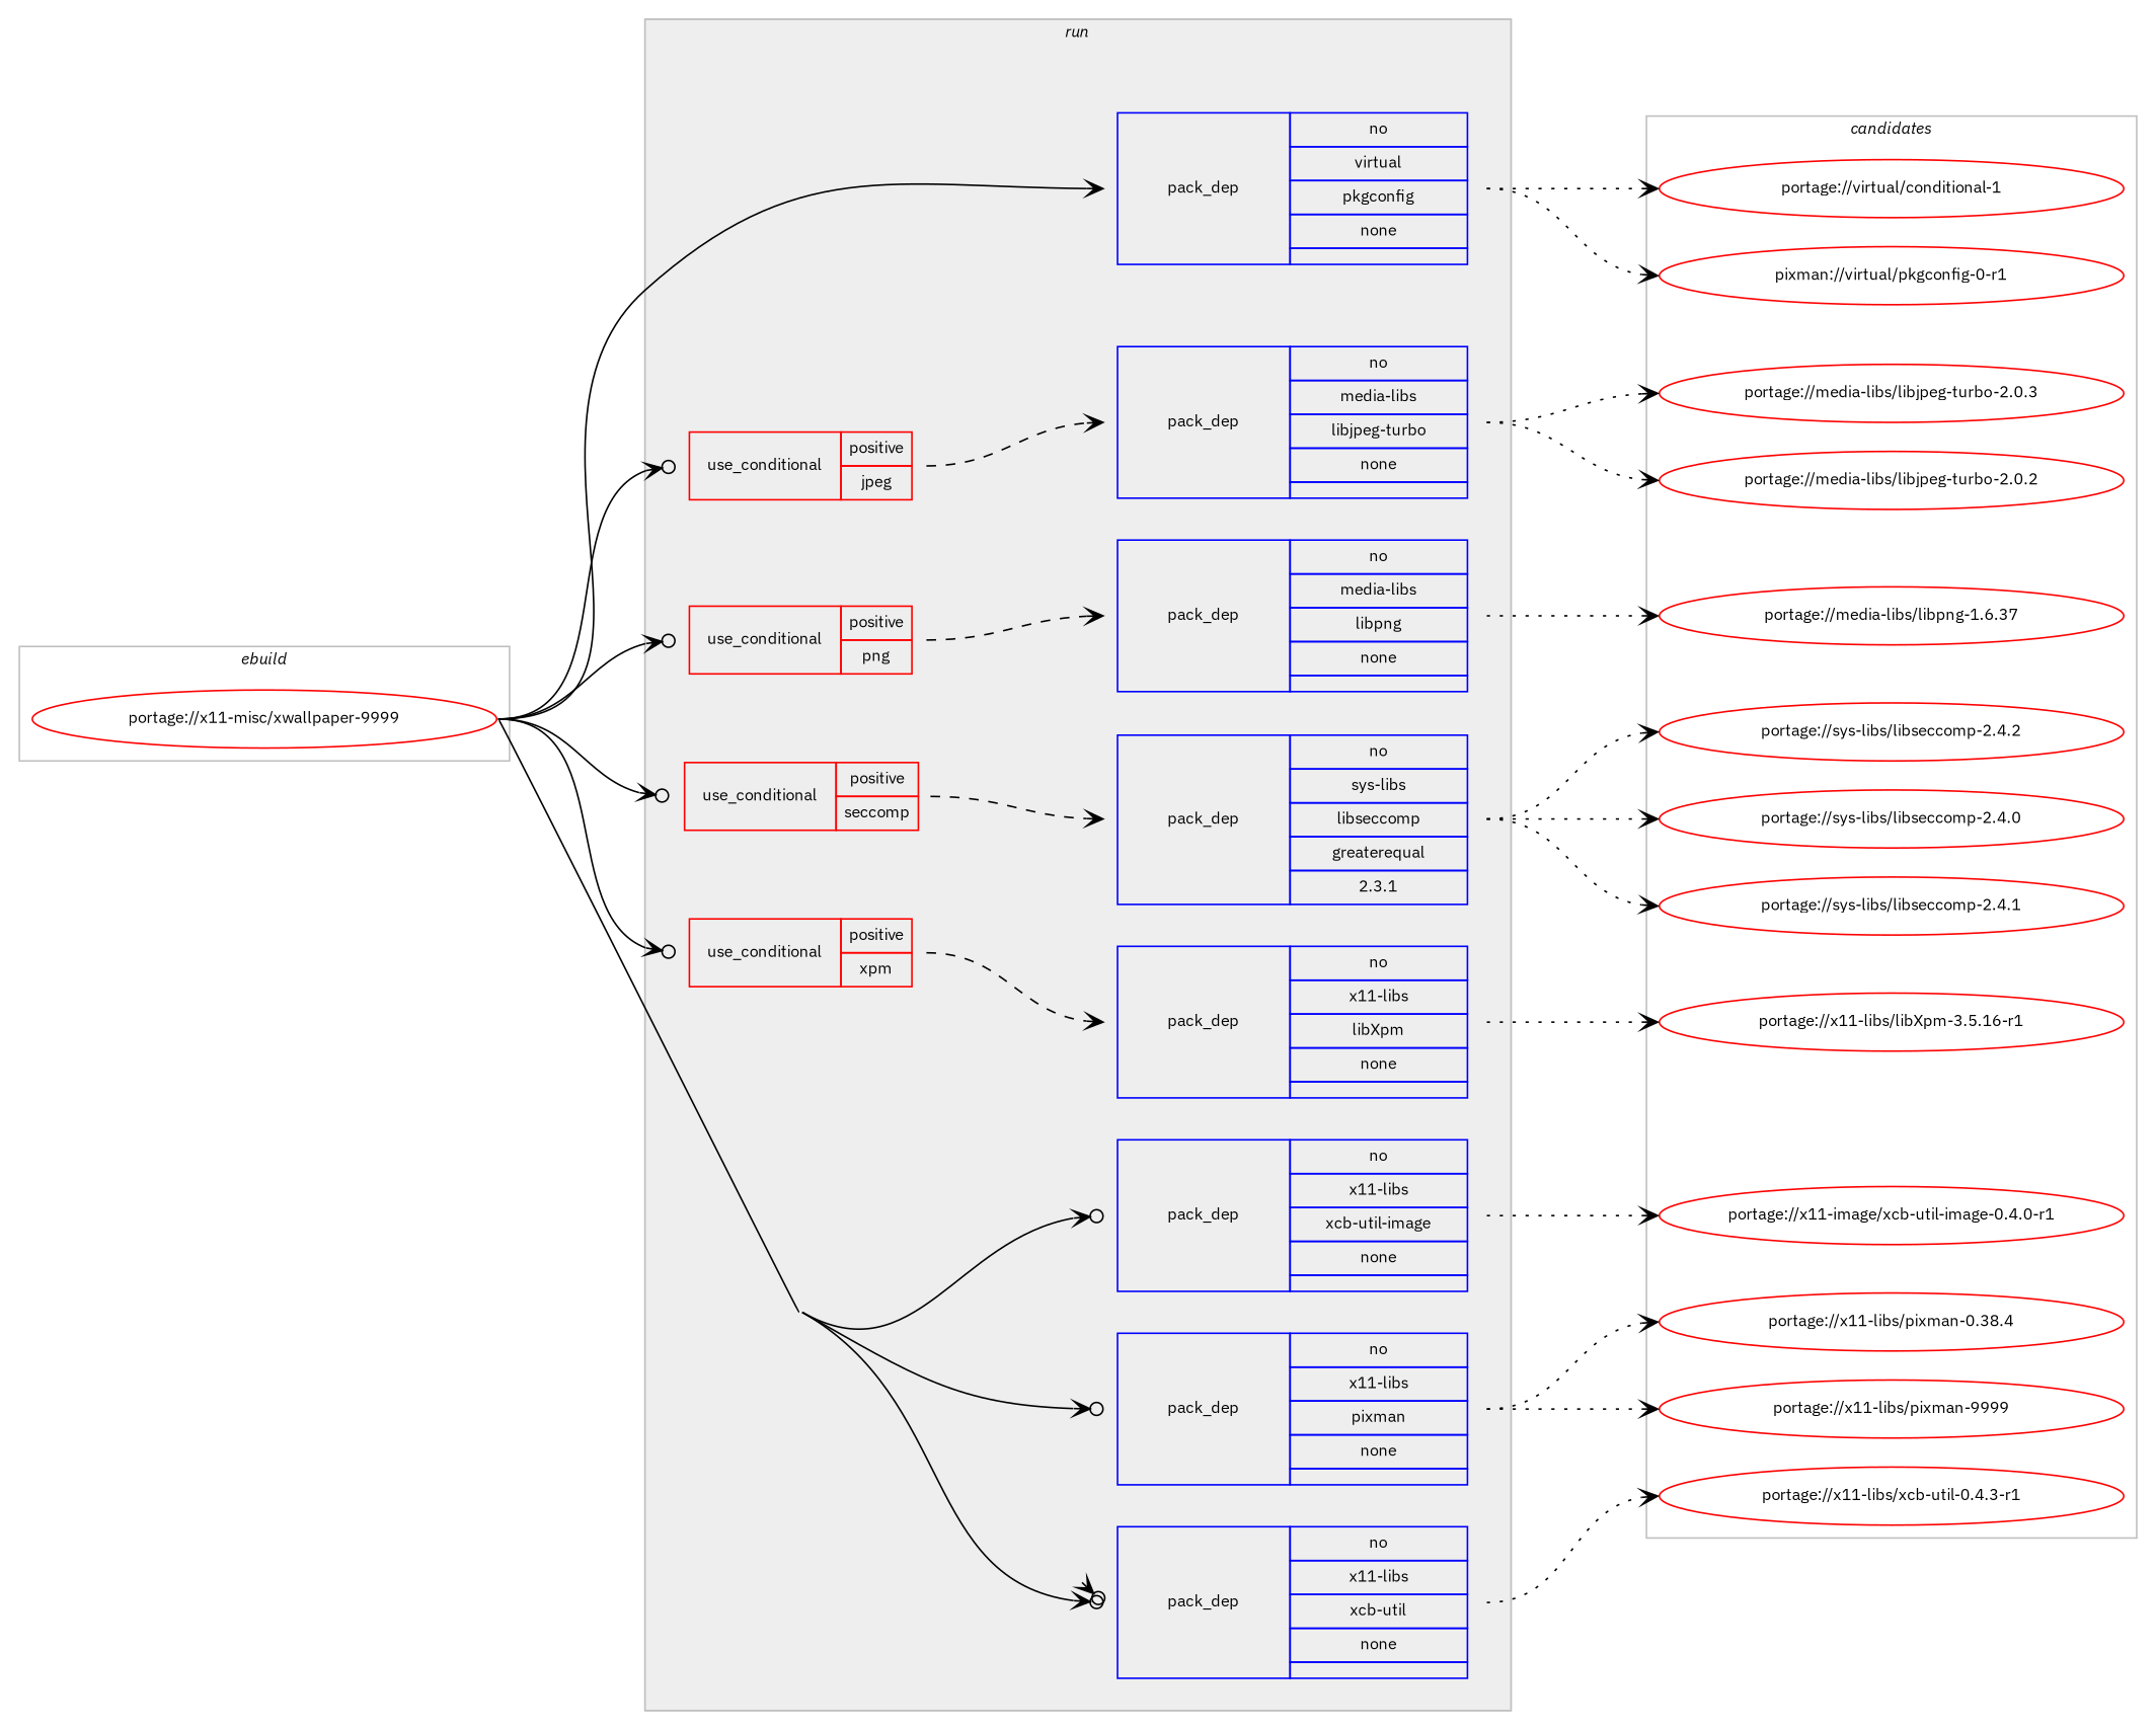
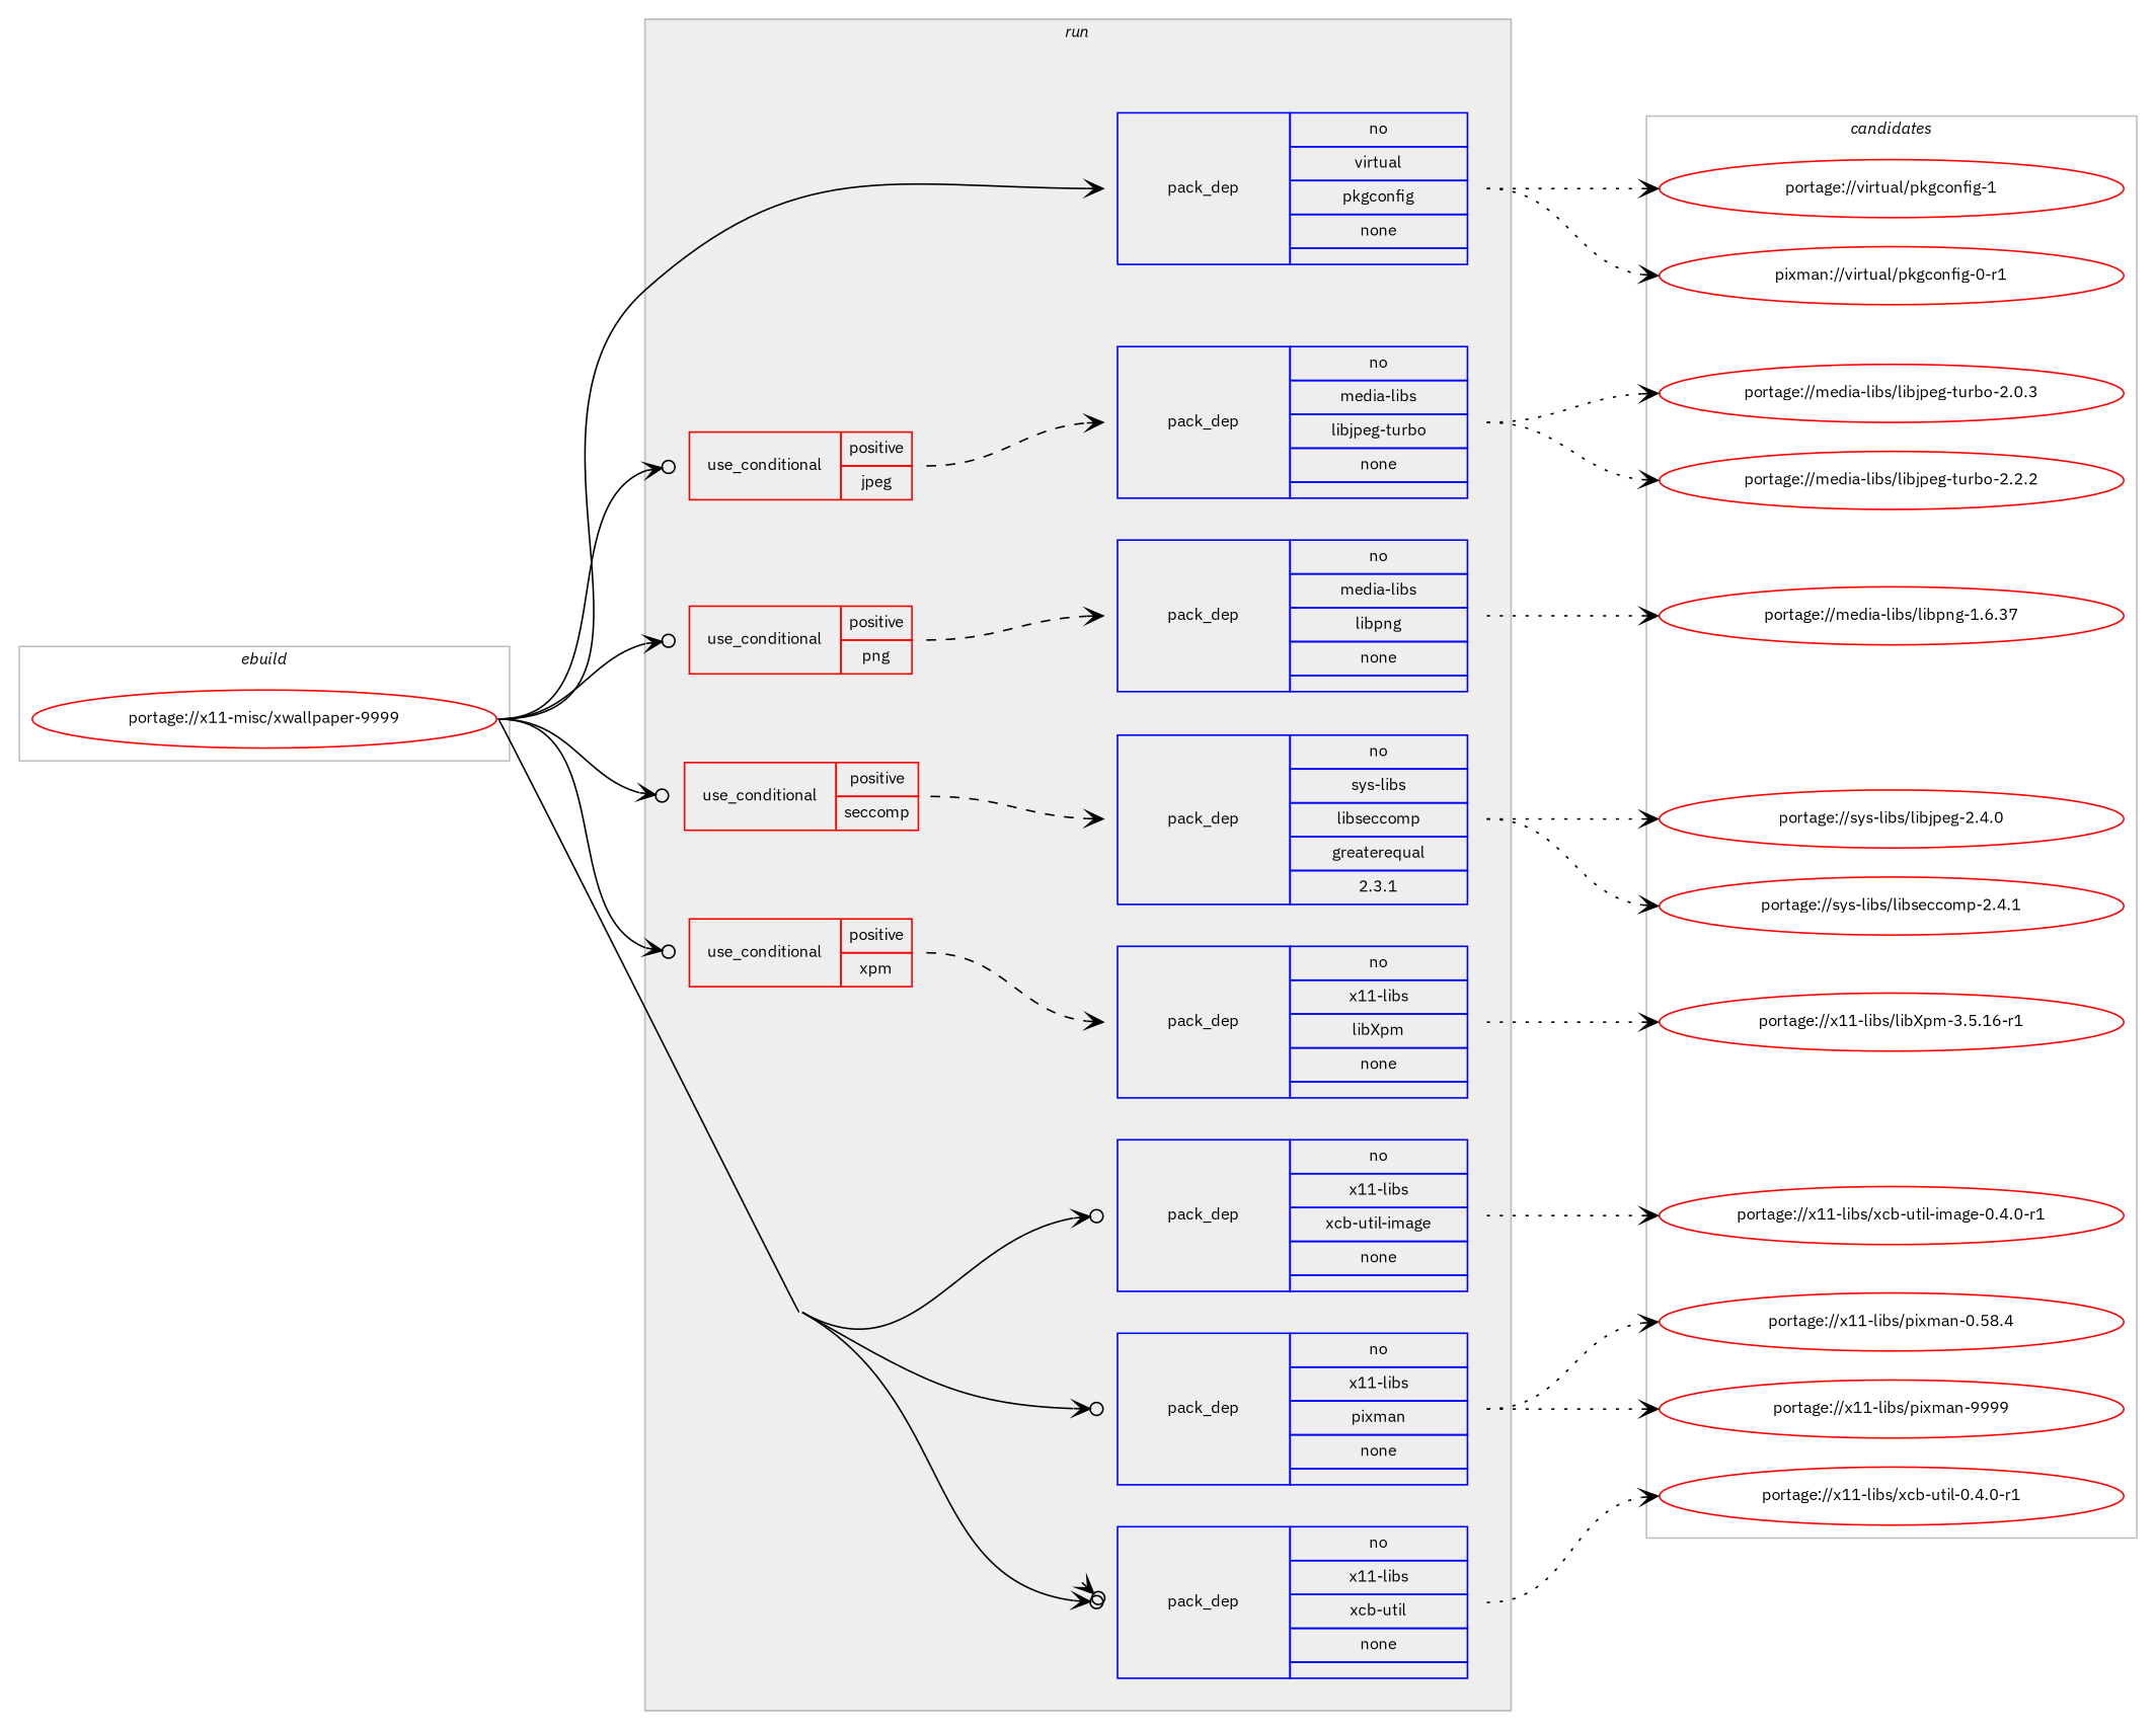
  digraph {
    compound=true
    concentrate=true
    fontname="IBM Plex Sans"
    fontsize=10
    newrank=true
    rankdir=LR
    ranksep=1.5
    node [color=red fontname="IBM Plex Sans" fontsize=10]
    edge [arrowhead=vee fontname="IBM Plex Sans" headport=w style=dotted tailport=e weight=100]
    n1 [label="portage://x11-misc/xwallpaper-9999" width=4]
    n2 [color=blue label=<<TABLE BORDER="0" CELLBORDER="1" CELLSPACING="0" CELLPADDING="4" WIDTH="220"><TR><TD ROWSPAN="6" CELLPADDING="30">pack_dep</TD></TR><TR><TD WIDTH="110">no</TD></TR><TR><TD>virtual</TD></TR><TR><TD>pkgconfig</TD></TR><TR><TD>none</TD></TR><TR><TD></TD></TR></TABLE>> shape=none]
    n3 [color=blue label=<<TABLE BORDER="0" CELLBORDER="1" CELLSPACING="0" CELLPADDING="4" WIDTH="220"><TR><TD ROWSPAN="6" CELLPADDING="30">pack_dep</TD></TR><TR><TD WIDTH="110">no</TD></TR><TR><TD>media-libs</TD></TR><TR><TD>libjpeg-turbo</TD></TR><TR><TD>none</TD></TR><TR><TD></TD></TR></TABLE>> shape=none]
    n4 [label=<<TABLE BORDER="0" CELLBORDER="1" CELLSPACING="0" CELLPADDING="4"><TR><TD ROWSPAN="3" CELLPADDING="10">use_conditional</TD></TR><TR><TD>positive</TD></TR><TR><TD>jpeg</TD></TR></TABLE>> shape=none]
    n5 [color=blue label=<<TABLE BORDER="0" CELLBORDER="1" CELLSPACING="0" CELLPADDING="4" WIDTH="220"><TR><TD ROWSPAN="6" CELLPADDING="30">pack_dep</TD></TR><TR><TD WIDTH="110">no</TD></TR><TR><TD>x11-libs</TD></TR><TR><TD>xcb-util-image</TD></TR><TR><TD>none</TD></TR><TR><TD></TD></TR></TABLE>> shape=none]
    n6 [color=blue label=<<TABLE BORDER="0" CELLBORDER="1" CELLSPACING="0" CELLPADDING="4" WIDTH="220"><TR><TD ROWSPAN="6" CELLPADDING="30">pack_dep</TD></TR><TR><TD WIDTH="110">no</TD></TR><TR><TD>media-libs</TD></TR><TR><TD>libpng</TD></TR><TR><TD>none</TD></TR><TR><TD></TD></TR></TABLE>> shape=none]
    n7 [label=<<TABLE BORDER="0" CELLBORDER="1" CELLSPACING="0" CELLPADDING="4"><TR><TD ROWSPAN="3" CELLPADDING="10">use_conditional</TD></TR><TR><TD>positive</TD></TR><TR><TD>png</TD></TR></TABLE>> shape=none]
    n8 [color=blue label=<<TABLE BORDER="0" CELLBORDER="1" CELLSPACING="0" CELLPADDING="4" WIDTH="220"><TR><TD ROWSPAN="6" CELLPADDING="30">pack_dep</TD></TR><TR><TD WIDTH="110">no</TD></TR><TR><TD>sys-libs</TD></TR><TR><TD>libseccomp</TD></TR><TR><TD>greaterequal</TD></TR><TR><TD>2.3.1</TD></TR></TABLE>> shape=none]
    n9 [label=<<TABLE BORDER="0" CELLBORDER="1" CELLSPACING="0" CELLPADDING="4"><TR><TD ROWSPAN="3" CELLPADDING="10">use_conditional</TD></TR><TR><TD>positive</TD></TR><TR><TD>seccomp</TD></TR></TABLE>> shape=none]
    n10 [color=blue label=<<TABLE BORDER="0" CELLBORDER="1" CELLSPACING="0" CELLPADDING="4" WIDTH="220"><TR><TD ROWSPAN="6" CELLPADDING="30">pack_dep</TD></TR><TR><TD WIDTH="110">no</TD></TR><TR><TD>x11-libs</TD></TR><TR><TD>libXpm</TD></TR><TR><TD>none</TD></TR><TR><TD></TD></TR></TABLE>> shape=none]
    n11 [label=<<TABLE BORDER="0" CELLBORDER="1" CELLSPACING="0" CELLPADDING="4"><TR><TD ROWSPAN="3" CELLPADDING="10">use_conditional</TD></TR><TR><TD>positive</TD></TR><TR><TD>xpm</TD></TR></TABLE>> shape=none]
    n12 [color=blue label=<<TABLE BORDER="0" CELLBORDER="1" CELLSPACING="0" CELLPADDING="4" WIDTH="220"><TR><TD ROWSPAN="6" CELLPADDING="30">pack_dep</TD></TR><TR><TD WIDTH="110">no</TD></TR><TR><TD>x11-libs</TD></TR><TR><TD>pixman</TD></TR><TR><TD>none</TD></TR><TR><TD></TD></TR></TABLE>> shape=none]
    n13 [color=blue label=<<TABLE BORDER="0" CELLBORDER="1" CELLSPACING="0" CELLPADDING="4" WIDTH="220"><TR><TD ROWSPAN="6" CELLPADDING="30">pack_dep</TD></TR><TR><TD WIDTH="110">no</TD></TR><TR><TD>x11-libs</TD></TR><TR><TD>xcb-util</TD></TR><TR><TD>none</TD></TR><TR><TD></TD></TR></TABLE>> shape=none]
    n14 [label="pixman://virtual/pkgconfig-0-r1" width=4]
-   n15 [label="portage://virtual/conditional-1" width=4]
-   n16 [label="portage://media-libs/libjpeg-turbo-2.0.2" width=4]
+   n15 [label="portage://virtual/pkgconfig-1" width=4]
+   n16 [label="portage://media-libs/libjpeg-turbo-2.2.2" width=4]
    n17 [label="portage://media-libs/libjpeg-turbo-2.0.3" width=4]
    n18 [label="portage://media-libs/libpng-1.6.37" width=4]
-   n19 [label="portage://sys-libs/libseccomp-2.4.0" width=4]
+   n19 [label="portage://sys-libs/libjpeg-2.4.0" width=4]
    n20 [label="portage://sys-libs/libseccomp-2.4.1" width=4]
-   n21 [label="portage://sys-libs/libseccomp-2.4.2" width=4]
    n22 [label="portage://x11-libs/libXpm-3.5.16-r1" width=4]
-   n23 [label="portage://x11-libs/pixman-0.38.4" width=4]
+   n23 [label="portage://x11-libs/pixman-0.58.4" width=4]
    n24 [label="portage://x11-libs/pixman-9999" width=4]
-   n25 [label="portage://x11-libs/xcb-util-0.4.3-r1" width=4]
-   n26 [label="portage://x11-image/xcb-util-image-0.4.0-r1" width=4]
+   n25 [label="portage://x11-libs/xcb-util-0.4.0-r1" width=4]
+   n26 [label="portage://x11-libs/xcb-util-image-0.4.0-r1" width=4]
    subgraph cluster_1 {
      color=gray
      label=<<i>ebuild</i>>
      rank=same
      n1
    }
    subgraph cluster_2 {
      color=gray
      label=<<i>dependencies</i>>
      subgraph cluster_3 {
        color=gray
        fillcolor="#eeeeee"
        label=<<i>compile</i>>
        style=filled
        subgraph sub_4 {
          color=gray
          fillcolor="#eeeeee"
          label=<<i>compile</i>>
          style=filled
          n2
        }
      }
      subgraph cluster_5 {
        color=gray
        fillcolor="#eeeeee"
        label=<<i>compile and run</i>>
        style=filled
        subgraph sub_6 {
          color=gray
          fillcolor="#eeeeee"
          label=<<i>compile and run</i>>
          style=filled
          n4
          subgraph sub_7 {
            color=gray
            fillcolor="#eeeeee"
            label=<<i>compile and run</i>>
            style=filled
            n3
          }
        }
        subgraph sub_8 {
          color=gray
          fillcolor="#eeeeee"
          label=<<i>compile and run</i>>
          style=filled
          n5
        }
        subgraph sub_9 {
          color=gray
          fillcolor="#eeeeee"
          label=<<i>compile and run</i>>
          style=filled
          n7
          subgraph sub_10 {
            color=gray
            fillcolor="#eeeeee"
            label=<<i>compile and run</i>>
            style=filled
            n6
          }
        }
        subgraph sub_11 {
          color=gray
          fillcolor="#eeeeee"
          label=<<i>compile and run</i>>
          style=filled
          n9
          subgraph sub_12 {
            color=gray
            fillcolor="#eeeeee"
            label=<<i>compile and run</i>>
            style=filled
            n8
          }
        }
        subgraph sub_13 {
          color=gray
          fillcolor="#eeeeee"
          label=<<i>compile and run</i>>
          style=filled
          n11
          subgraph sub_14 {
            color=gray
            fillcolor="#eeeeee"
            label=<<i>compile and run</i>>
            style=filled
            n10
          }
        }
        subgraph sub_15 {
          color=gray
          fillcolor="#eeeeee"
          label=<<i>compile and run</i>>
          style=filled
          n12
        }
        subgraph sub_16 {
          color=gray
          fillcolor="#eeeeee"
          label=<<i>compile and run</i>>
          style=filled
          n13
        }
      }
      subgraph cluster_17 {
        color=gray
        fillcolor="#eeeeee"
        label=<<i>run</i>>
        style=filled
      }
    }
    subgraph cluster_18 {
      color=gray
      label=<<i>candidates</i>>
      rank=same
      subgraph sub_19 {
        color=black
        label=<<i>candidates</i>>
        nodesep=1
        rank=same
        n14
        n15
      }
      subgraph sub_20 {
        color=black
        label=<<i>candidates</i>>
        nodesep=1
        rank=same
        n16
        n17
      }
      subgraph sub_21 {
        color=black
        label=<<i>candidates</i>>
        nodesep=1
        rank=same
        n18
      }
      subgraph sub_22 {
        color=black
        label=<<i>candidates</i>>
        nodesep=1
        rank=same
        n19
        n20
-       n21
      }
      subgraph sub_23 {
        color=black
        label=<<i>candidates</i>>
        nodesep=1
        rank=same
        n22
      }
      subgraph sub_24 {
        color=black
        label=<<i>candidates</i>>
        nodesep=1
        rank=same
        n23
        n24
      }
      subgraph sub_25 {
        color=black
        label=<<i>candidates</i>>
        nodesep=1
        rank=same
        n25
      }
      subgraph sub_26 {
        color=black
        label=<<i>candidates</i>>
        nodesep=1
        rank=same
        n26
      }
    }
    n1 -> n2 [style=solid weight=20]
    n1 -> n4 [arrowhead=odotvee style=solid weight=20]
    n1 -> n5 [arrowhead=odotvee style=solid weight=20]
    n1 -> n7 [arrowhead=odotvee style=solid weight=20]
    n1 -> n9 [arrowhead=odotvee style=solid weight=20]
    n1 -> n11 [arrowhead=odotvee style=solid weight=20]
    n1 -> n12 [arrowhead=odotvee style=solid weight=20]
    n1 -> n13 [arrowhead=odotvee style=solid weight=20]
    n2 -> n14
    n2 -> n15
    n3 -> n16
    n3 -> n17
    n4 -> n3 [style=dashed weight=20]
    n5 -> n26
    n6 -> n18
    n7 -> n6 [style=dashed weight=20]
    n8 -> n19
    n8 -> n20
-   n8 -> n21
    n9 -> n8 [style=dashed weight=20]
    n10 -> n22
    n11 -> n10 [style=dashed weight=20]
    n12 -> n23
    n12 -> n24
    n13 -> n25
  }
